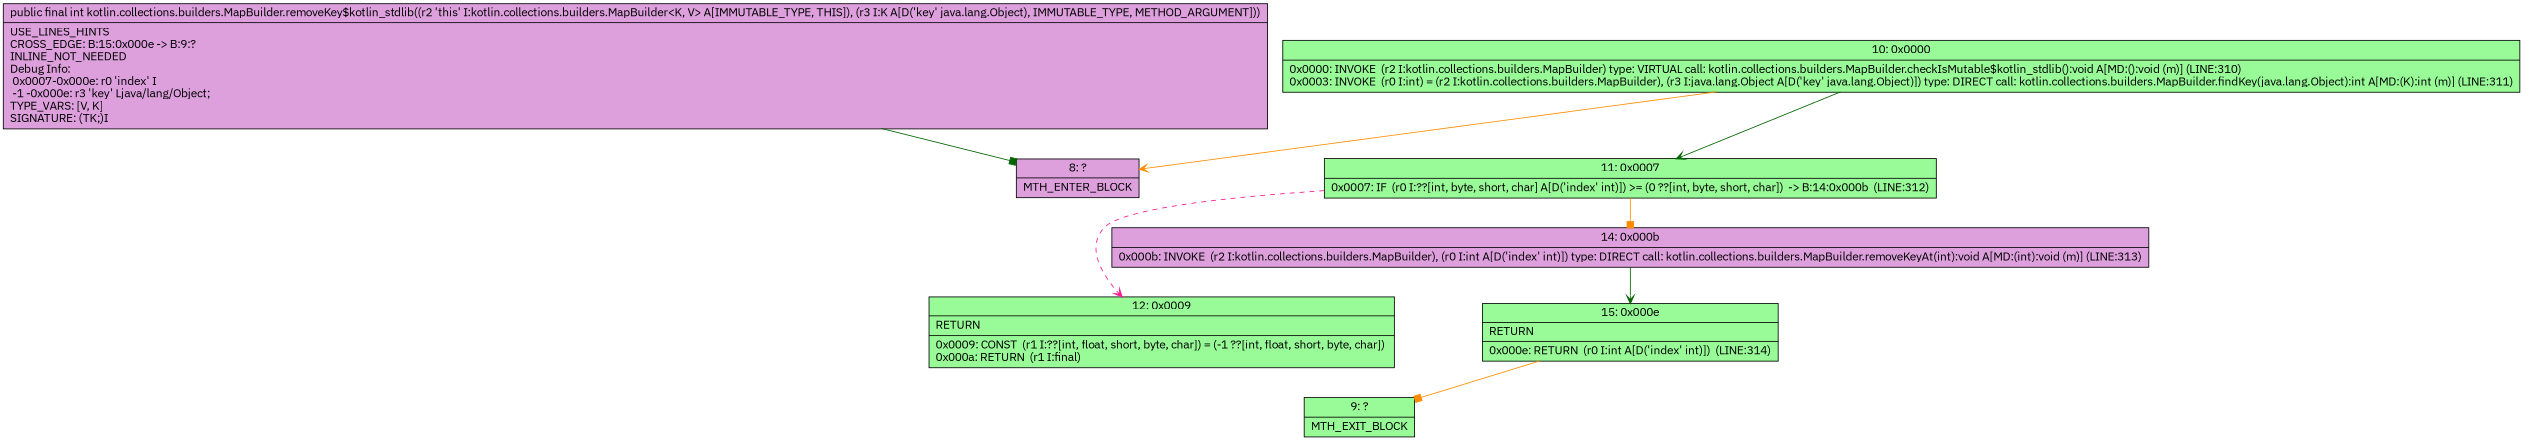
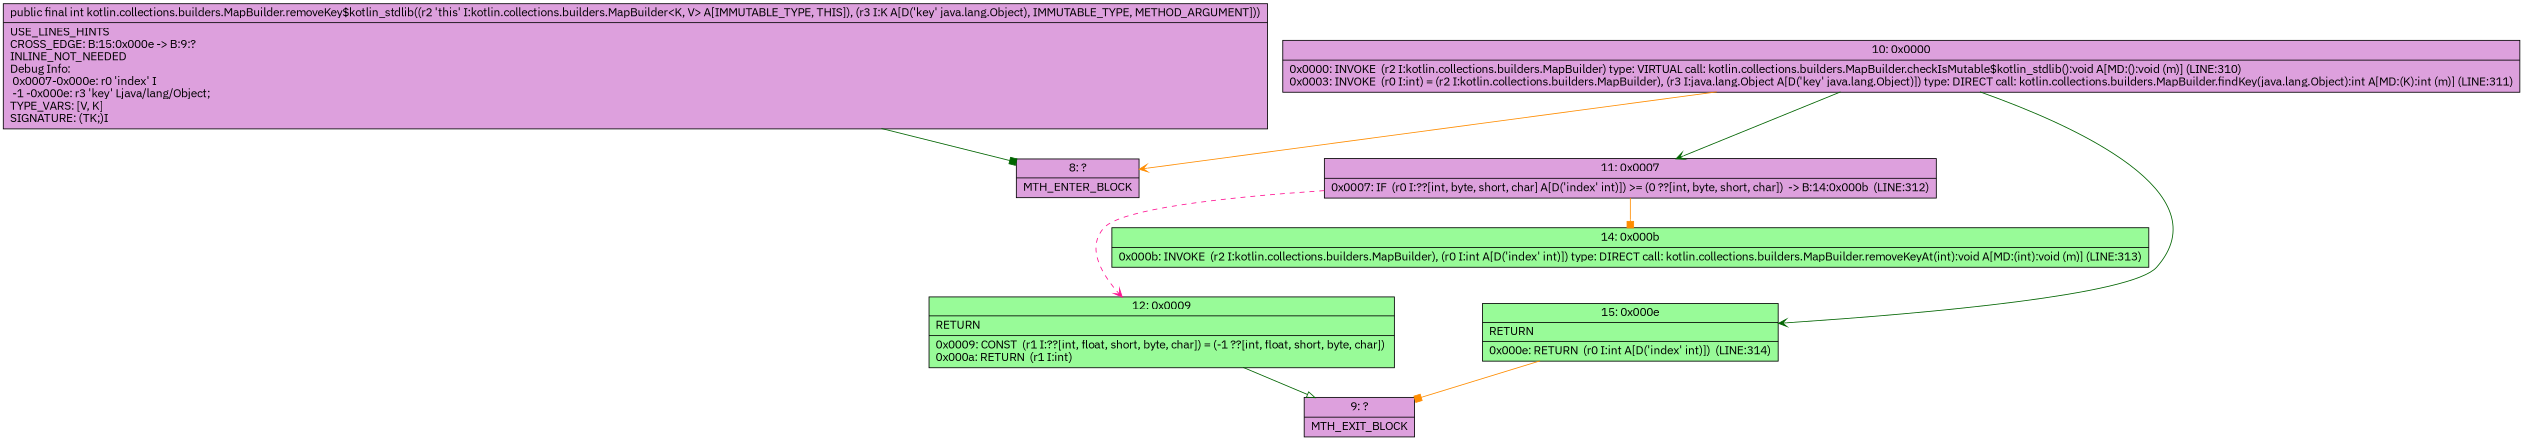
  digraph {
    fontname="IBM Plex Sans"
    node [fillcolor=palegreen fontname="IBM Plex Sans" shape=record style=filled]
    edge [arrowhead=vee color=darkgreen fontname="IBM Plex Sans"]
    n1 [fillcolor=plum label="{8\:\ ?|MTH_ENTER_BLOCK\l}"]
-   n2 [label="{10\:\ 0x0000|0x0000: INVOKE  (r2 I:kotlin.collections.builders.MapBuilder) type: VIRTUAL call: kotlin.collections.builders.MapBuilder.checkIsMutable$kotlin_stdlib():void A[MD:():void (m)] (LINE:310)\l0x0003: INVOKE  (r0 I:int) = (r2 I:kotlin.collections.builders.MapBuilder), (r3 I:java.lang.Object A[D('key' java.lang.Object)]) type: DIRECT call: kotlin.collections.builders.MapBuilder.findKey(java.lang.Object):int A[MD:(K):int (m)] (LINE:311)\l}"]
-   n3 [label="{11\:\ 0x0007|0x0007: IF  (r0 I:??[int, byte, short, char] A[D('index' int)]) \>= (0 ??[int, byte, short, char])  \-\> B:14:0x000b  (LINE:312)\l}"]
-   n4 [label="{12\:\ 0x0009|RETURN\l|0x0009: CONST  (r1 I:??[int, float, short, byte, char]) = (\-1 ??[int, float, short, byte, char]) \l0x000a: RETURN  (r1 I:final) \l}"]
-   n5 [fillcolor=plum label="{14\:\ 0x000b|0x000b: INVOKE  (r2 I:kotlin.collections.builders.MapBuilder), (r0 I:int A[D('index' int)]) type: DIRECT call: kotlin.collections.builders.MapBuilder.removeKeyAt(int):void A[MD:(int):void (m)] (LINE:313)\l}"]
-   n6 [label="{9\:\ ?|MTH_EXIT_BLOCK\l}"]
+   n2 [fillcolor=plum label="{10\:\ 0x0000|0x0000: INVOKE  (r2 I:kotlin.collections.builders.MapBuilder) type: VIRTUAL call: kotlin.collections.builders.MapBuilder.checkIsMutable$kotlin_stdlib():void A[MD:():void (m)] (LINE:310)\l0x0003: INVOKE  (r0 I:int) = (r2 I:kotlin.collections.builders.MapBuilder), (r3 I:java.lang.Object A[D('key' java.lang.Object)]) type: DIRECT call: kotlin.collections.builders.MapBuilder.findKey(java.lang.Object):int A[MD:(K):int (m)] (LINE:311)\l}"]
+   n3 [fillcolor=plum label="{11\:\ 0x0007|0x0007: IF  (r0 I:??[int, byte, short, char] A[D('index' int)]) \>= (0 ??[int, byte, short, char])  \-\> B:14:0x000b  (LINE:312)\l}"]
+   n4 [label="{12\:\ 0x0009|RETURN\l|0x0009: CONST  (r1 I:??[int, float, short, byte, char]) = (\-1 ??[int, float, short, byte, char]) \l0x000a: RETURN  (r1 I:int) \l}"]
+   n5 [label="{14\:\ 0x000b|0x000b: INVOKE  (r2 I:kotlin.collections.builders.MapBuilder), (r0 I:int A[D('index' int)]) type: DIRECT call: kotlin.collections.builders.MapBuilder.removeKeyAt(int):void A[MD:(int):void (m)] (LINE:313)\l}"]
+   n6 [fillcolor=plum label="{9\:\ ?|MTH_EXIT_BLOCK\l}"]
    n7 [label="{15\:\ 0x000e|RETURN\l|0x000e: RETURN  (r0 I:int A[D('index' int)])  (LINE:314)\l}"]
    n8 [fillcolor=plum label="{public final int kotlin.collections.builders.MapBuilder.removeKey$kotlin_stdlib((r2 'this' I:kotlin.collections.builders.MapBuilder\<K, V\> A[IMMUTABLE_TYPE, THIS]), (r3 I:K A[D('key' java.lang.Object), IMMUTABLE_TYPE, METHOD_ARGUMENT]))  | USE_LINES_HINTS\lCROSS_EDGE: B:15:0x000e \-\> B:9:?\lINLINE_NOT_NEEDED\lDebug Info:\l  0x0007\-0x000e: r0 'index' I\l  \-1 \-0x000e: r3 'key' Ljava\/lang\/Object;\lTYPE_VARS: [V, K]\lSIGNATURE: (TK;)I\l}"]
    n2 -> n1 [color=darkorange]
    n2 -> n3
    n3 -> n4 [color=deeppink style=dashed]
    n3 -> n5 [arrowhead=box color=darkorange]
-   n5 -> n7
+   n4 -> n6 [arrowhead=onormal]
+   n2 -> n7
    n7 -> n6 [arrowhead=box color=darkorange]
    n8 -> n1 [arrowhead=box]
  }
